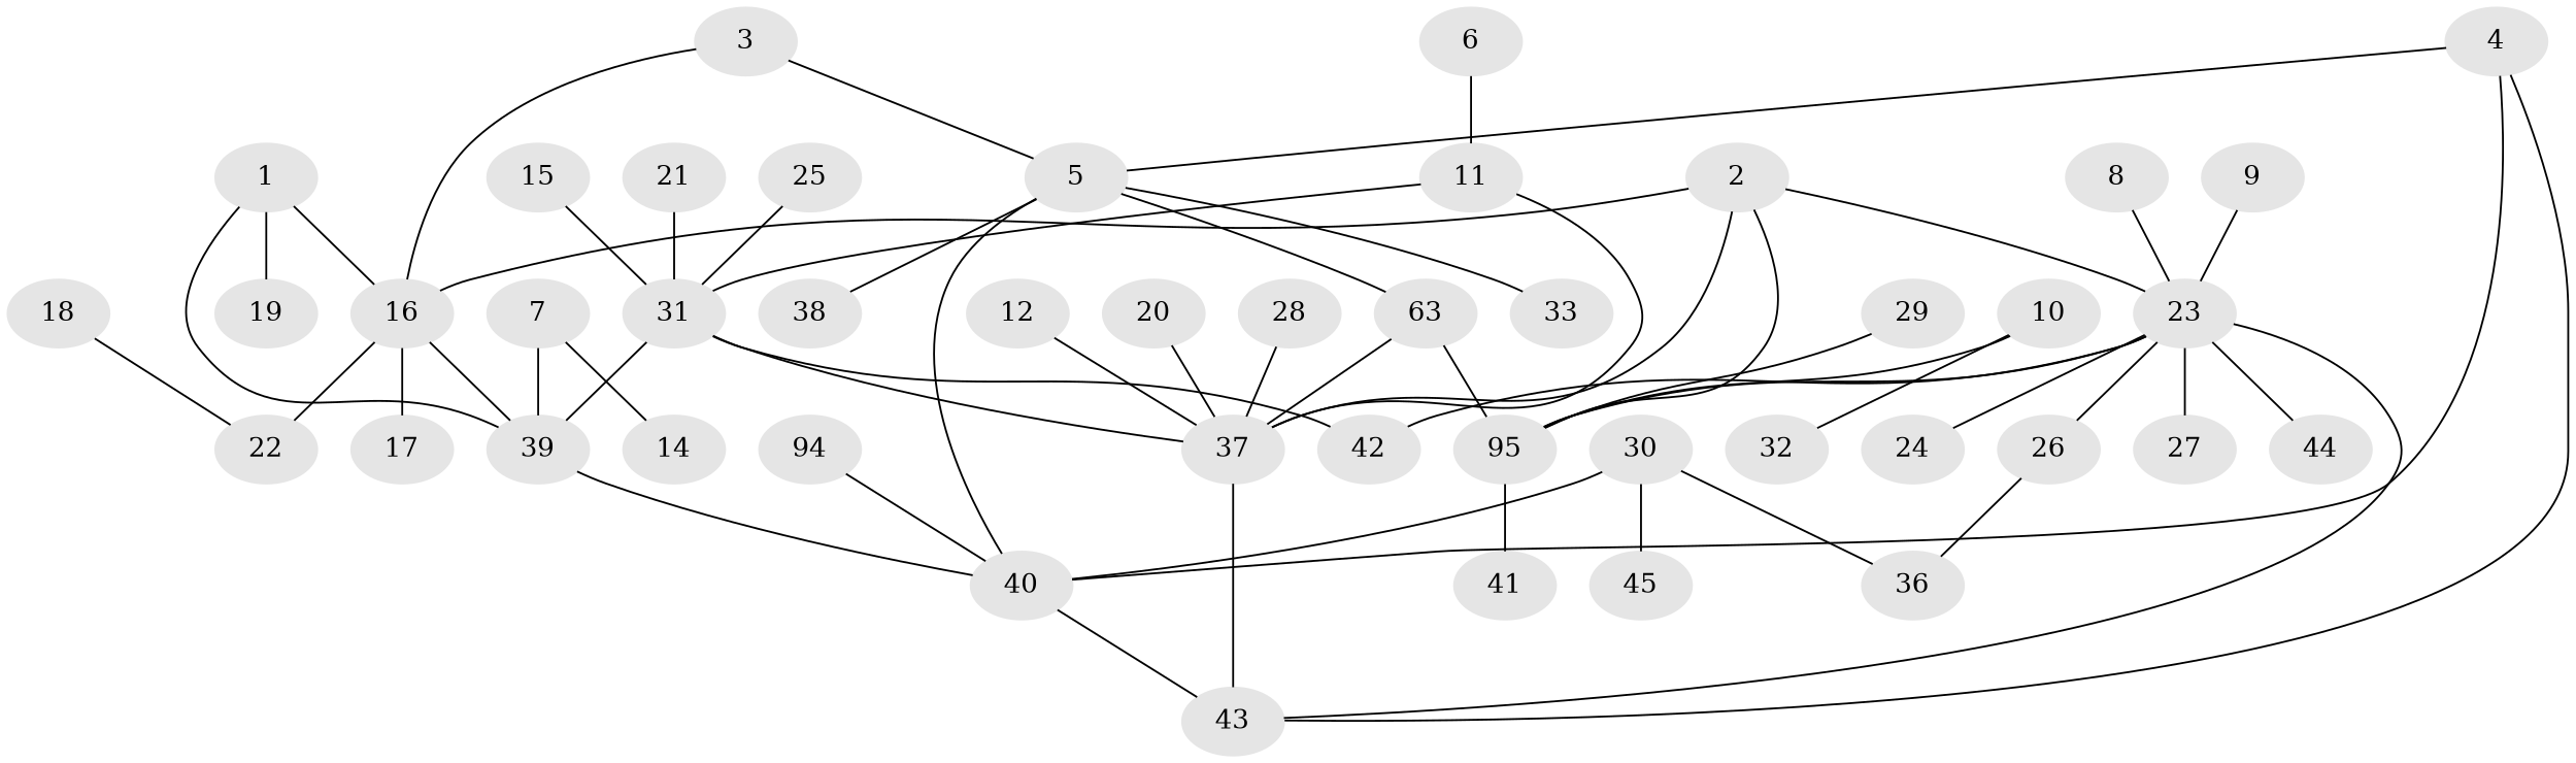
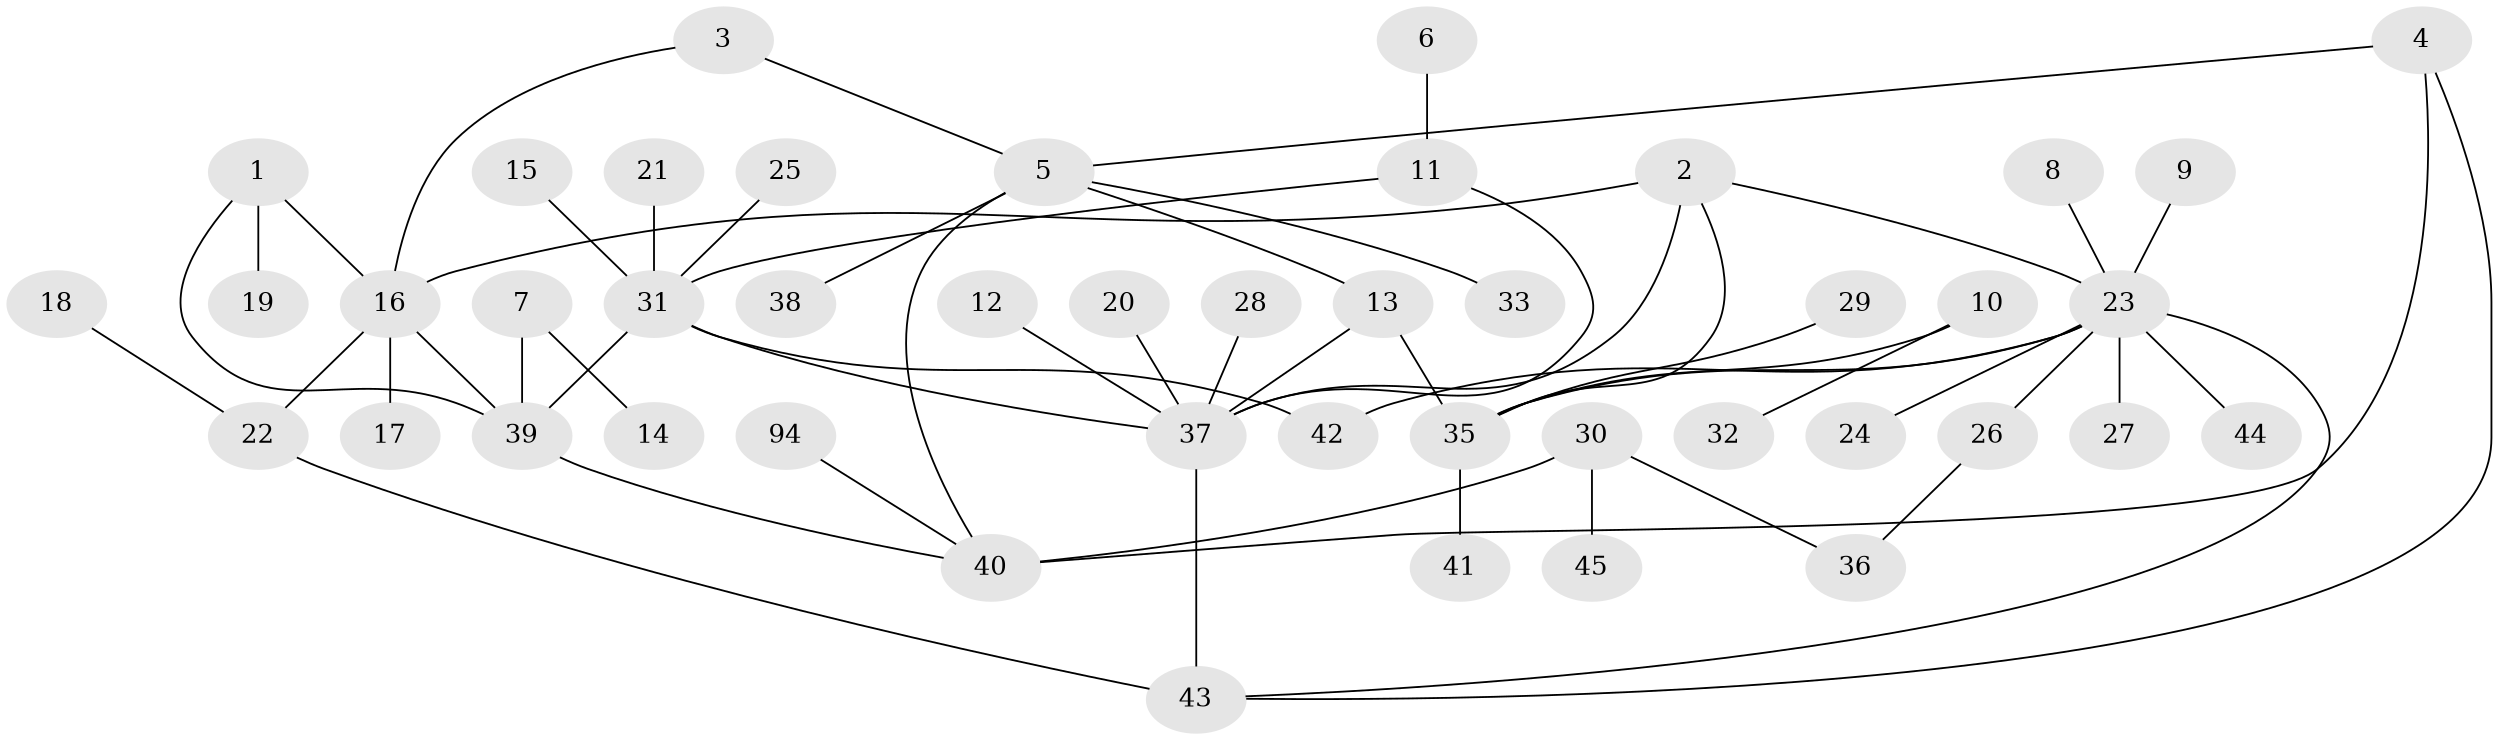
  graph {
    node [color=gray90 style=filled]
    edge [weight=1.0]
    1
    16
    19
    39
    17
    22
    40
    2
    23
-   35 [label=95]
+   35
    37
    43
    24
    26
    27
    42
    44
    41
    3
    5
-   13 [label=63]
+   13
    33
    38
    4
    6
    11
    31
    7
    14
    8
    9
    10
    32
    12
    15
    18
    20
    21
    36
    25
    28
    29
    30
    45
    n45 [label=94]
    1 -- 16
    1 -- 19
    1 -- 39
    16 -- 39
    16 -- 17
    16 -- 22
    39 -- 40
-   40 -- 43
+   22 -- 43
    2 -- 16 [weight=2.0]
    2 -- 23
    2 -- 35
    2 -- 37
    23 -- 35
    23 -- 43
    23 -- 24
    23 -- 26
    23 -- 27
    23 -- 42
    23 -- 44
    35 -- 41
    37 -- 43
    26 -- 36
    3 -- 16
    3 -- 5
    5 -- 40
    5 -- 13
    5 -- 33
    5 -- 38
    13 -- 35
    13 -- 37
    4 -- 40
    4 -- 43
    4 -- 5
    6 -- 11
    11 -- 37
    11 -- 31
    31 -- 39
    31 -- 37
    31 -- 42
    7 -- 39
    7 -- 14
    8 -- 23
    9 -- 23
    10 -- 35
    10 -- 32
    12 -- 37
    15 -- 31
    18 -- 22
    20 -- 37
    21 -- 31
    25 -- 31
    28 -- 37
    29 -- 35
    30 -- 40
    30 -- 36
    30 -- 45
    n45 -- 40
  }
